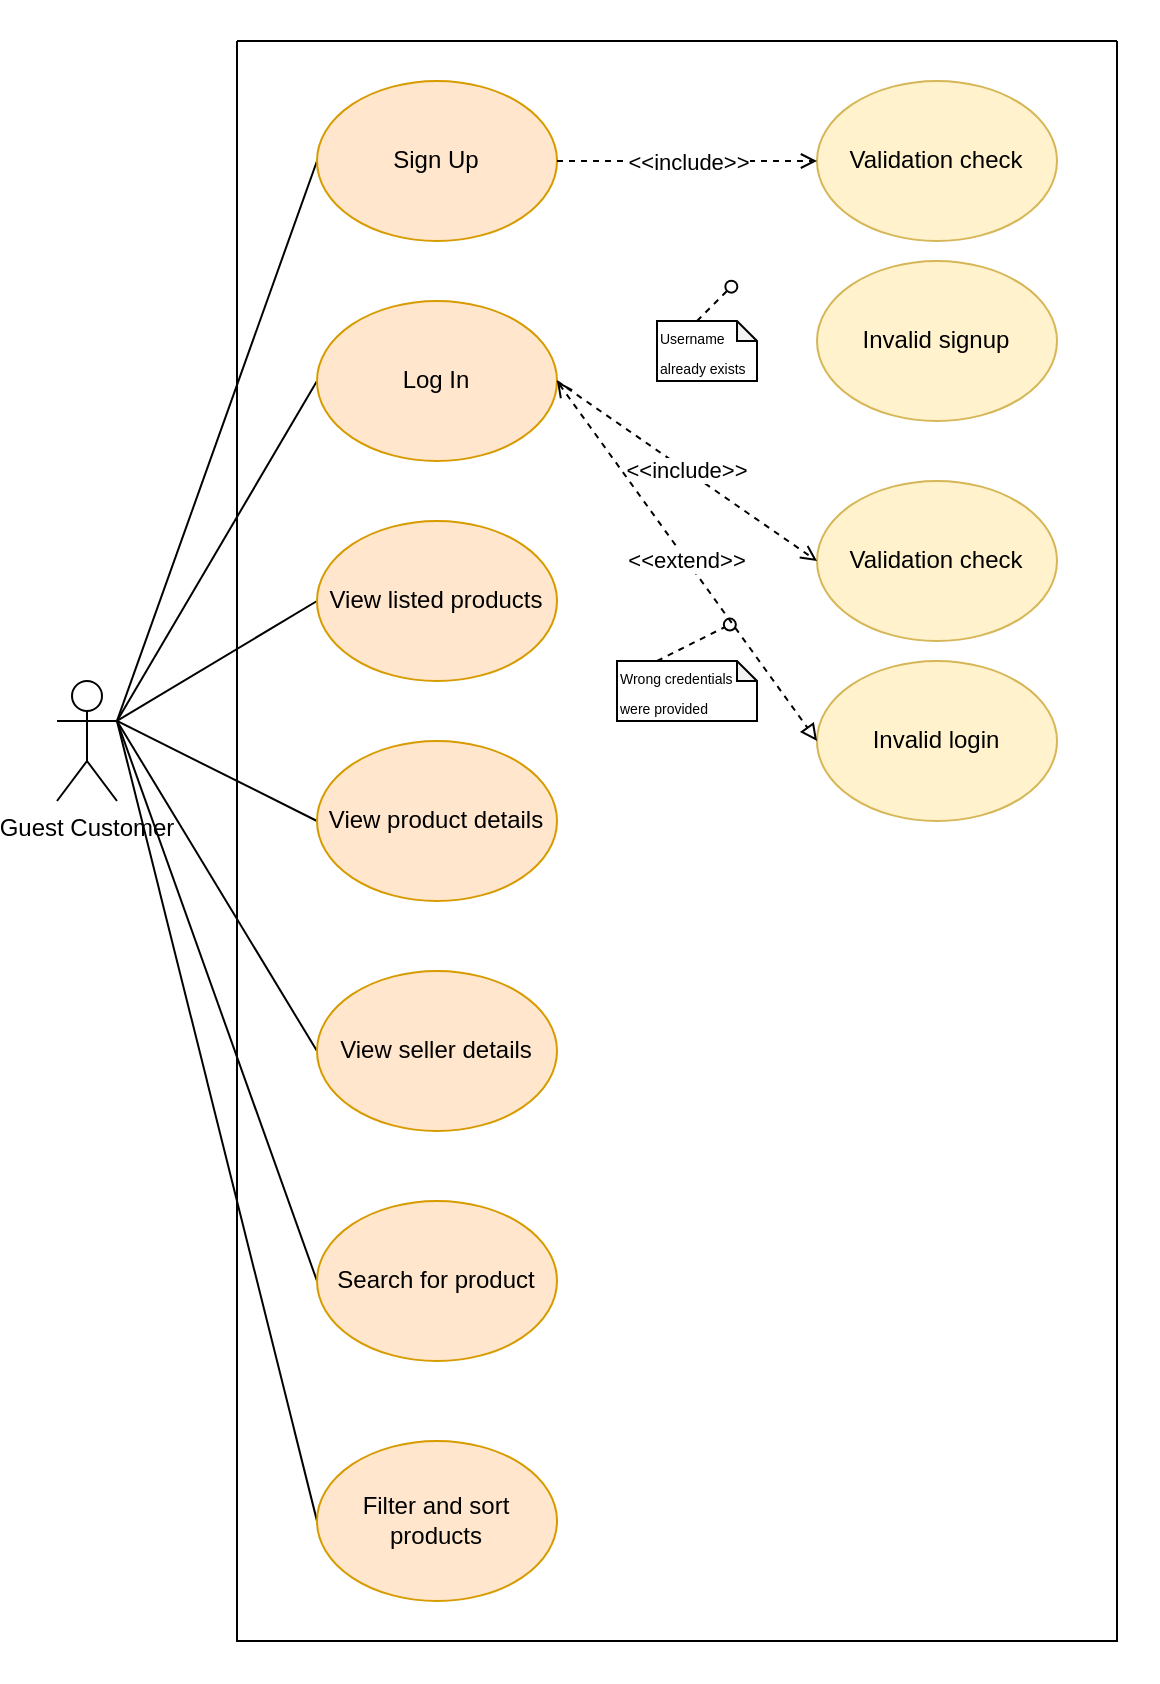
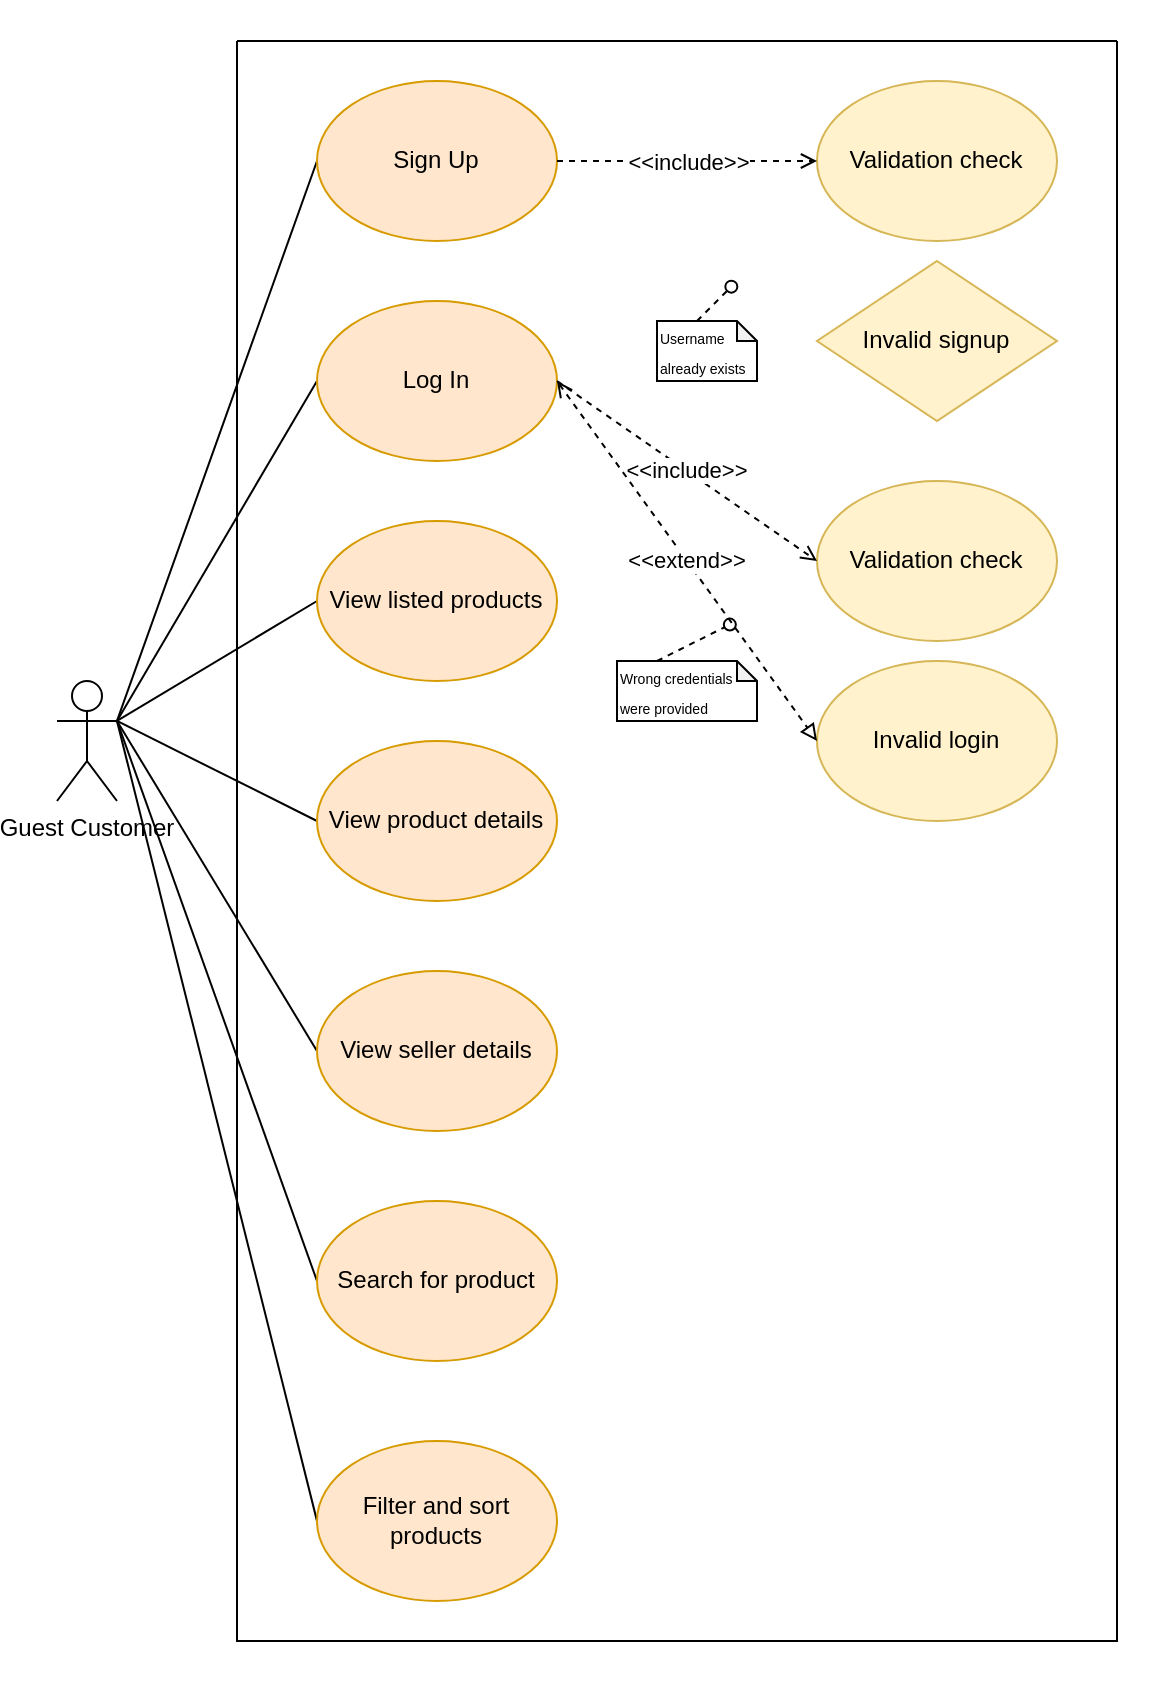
  <mxCell id="0" />
  <mxCell id="1" parent="0" />
  <mxCell id="2" style="rounded=0;orthogonalLoop=1;jettySize=auto;html=1;exitX=1;exitY=0.333;exitDx=0;exitDy=0;exitPerimeter=0;entryX=0;entryY=0.5;entryDx=0;entryDy=0;fontSize=7;startArrow=none;startFill=0;endArrow=none;endFill=0;endSize=2;" parent="1" source="9" target="11" edge="1"><mxGeometry relative="1" as="geometry" /></mxCell>
  <mxCell id="3" style="edgeStyle=none;shape=connector;rounded=0;orthogonalLoop=1;jettySize=auto;html=1;exitX=1;exitY=0.333;exitDx=0;exitDy=0;exitPerimeter=0;entryX=0;entryY=0.5;entryDx=0;entryDy=0;labelBackgroundColor=default;fontFamily=Helvetica;fontSize=7;fontColor=default;startArrow=none;startFill=0;endArrow=none;endFill=0;endSize=2;strokeColor=default;" parent="1" source="9" target="12" edge="1"><mxGeometry relative="1" as="geometry" /></mxCell>
  <mxCell id="4" style="edgeStyle=none;shape=connector;rounded=0;orthogonalLoop=1;jettySize=auto;html=1;exitX=1;exitY=0.333;exitDx=0;exitDy=0;exitPerimeter=0;entryX=0;entryY=0.5;entryDx=0;entryDy=0;labelBackgroundColor=default;fontFamily=Helvetica;fontSize=7;fontColor=default;startArrow=none;startFill=0;endArrow=none;endFill=0;endSize=2;strokeColor=default;" parent="1" source="9" target="13" edge="1"><mxGeometry relative="1" as="geometry" /></mxCell>
  <mxCell id="5" style="edgeStyle=none;shape=connector;rounded=0;orthogonalLoop=1;jettySize=auto;html=1;exitX=1;exitY=0.333;exitDx=0;exitDy=0;exitPerimeter=0;labelBackgroundColor=default;fontFamily=Helvetica;fontSize=7;fontColor=default;startArrow=none;startFill=0;endArrow=none;endFill=0;endSize=2;strokeColor=default;entryX=0;entryY=0.5;entryDx=0;entryDy=0;" parent="1" source="9" target="14" edge="1"><mxGeometry relative="1" as="geometry" /></mxCell>
  <mxCell id="6" style="edgeStyle=none;shape=connector;rounded=0;orthogonalLoop=1;jettySize=auto;html=1;exitX=1;exitY=0.333;exitDx=0;exitDy=0;exitPerimeter=0;entryX=0;entryY=0.5;entryDx=0;entryDy=0;labelBackgroundColor=default;fontFamily=Helvetica;fontSize=7;fontColor=default;startArrow=none;startFill=0;endArrow=none;endFill=0;endSize=2;strokeColor=default;" parent="1" source="9" target="15" edge="1"><mxGeometry relative="1" as="geometry" /></mxCell>
  <mxCell id="7" style="edgeStyle=none;shape=connector;rounded=0;orthogonalLoop=1;jettySize=auto;html=1;exitX=1;exitY=0.333;exitDx=0;exitDy=0;exitPerimeter=0;entryX=0;entryY=0.5;entryDx=0;entryDy=0;labelBackgroundColor=default;fontFamily=Helvetica;fontSize=7;fontColor=default;startArrow=none;startFill=0;endArrow=none;endFill=0;endSize=2;strokeColor=default;" parent="1" source="9" target="16" edge="1"><mxGeometry relative="1" as="geometry" /></mxCell>
  <mxCell id="8" style="edgeStyle=none;shape=connector;rounded=0;orthogonalLoop=1;jettySize=auto;html=1;exitX=1;exitY=0.333;exitDx=0;exitDy=0;exitPerimeter=0;entryX=0;entryY=0.5;entryDx=0;entryDy=0;labelBackgroundColor=default;fontFamily=Helvetica;fontSize=7;fontColor=default;startArrow=none;startFill=0;endArrow=none;endFill=0;endSize=2;strokeColor=default;" parent="1" source="9" target="17" edge="1"><mxGeometry relative="1" as="geometry" /></mxCell>
  <mxCell id="9" value="Guest Customer" style="shape=umlActor;verticalLabelPosition=bottom;verticalAlign=top;html=1;outlineConnect=0;" parent="1" vertex="1"><mxGeometry x="20" y="340" width="30" height="60" as="geometry" /></mxCell>
  <mxCell id="10" value="" style="swimlane;startSize=0;" parent="1" vertex="1"><mxGeometry x="110" y="20" width="440" height="800" as="geometry" /></mxCell>
  <mxCell id="11" value="Sign Up" style="ellipse;whiteSpace=wrap;html=1;fillColor=#ffe6cc;strokeColor=#d79b00;" parent="10" vertex="1"><mxGeometry x="40" y="20" width="120" height="80" as="geometry" /></mxCell>
  <mxCell id="12" value="Log In" style="ellipse;whiteSpace=wrap;html=1;fillColor=#ffe6cc;strokeColor=#d79b00;" parent="10" vertex="1"><mxGeometry x="40" y="130" width="120" height="80" as="geometry" /></mxCell>
  <mxCell id="13" value="View listed products" style="ellipse;whiteSpace=wrap;html=1;fillColor=#ffe6cc;strokeColor=#d79b00;" parent="10" vertex="1"><mxGeometry x="40" y="240" width="120" height="80" as="geometry" /></mxCell>
  <mxCell id="14" value="View product details" style="ellipse;whiteSpace=wrap;html=1;fillColor=#ffe6cc;strokeColor=#d79b00;" parent="10" vertex="1"><mxGeometry x="40" y="350" width="120" height="80" as="geometry" /></mxCell>
  <mxCell id="15" value="View seller details" style="ellipse;whiteSpace=wrap;html=1;fillColor=#ffe6cc;strokeColor=#d79b00;" parent="10" vertex="1"><mxGeometry x="40" y="465" width="120" height="80" as="geometry" /></mxCell>
  <mxCell id="16" value="Search for product" style="ellipse;whiteSpace=wrap;html=1;fillColor=#ffe6cc;strokeColor=#d79b00;" parent="10" vertex="1"><mxGeometry x="40" y="580" width="120" height="80" as="geometry" /></mxCell>
  <mxCell id="17" value="Filter and sort products" style="ellipse;whiteSpace=wrap;html=1;fillColor=#ffe6cc;strokeColor=#d79b00;" parent="10" vertex="1"><mxGeometry x="40" y="700" width="120" height="80" as="geometry" /></mxCell>
  <mxCell id="18" value="Validation check" style="ellipse;whiteSpace=wrap;html=1;fillColor=#fff2cc;strokeColor=#d6b656;" parent="10" vertex="1"><mxGeometry x="290" y="20" width="120" height="80" as="geometry" /></mxCell>
  <mxCell id="19" value="Validation check" style="ellipse;whiteSpace=wrap;html=1;fillColor=#fff2cc;strokeColor=#d6b656;" parent="10" vertex="1"><mxGeometry x="290" y="220" width="120" height="80" as="geometry" /></mxCell>
- <mxCell id="20" value="Invalid signup" style="ellipse;whiteSpace=wrap;html=1;fillColor=#fff2cc;strokeColor=#d6b656;" parent="10" vertex="1"><mxGeometry x="290" y="110" width="120" height="80" as="geometry" /></mxCell>
+ <mxCell id="20" value="Invalid signup" style="rhombus;whiteSpace=wrap;html=1;fillColor=#fff2cc;strokeColor=#d6b656;" parent="10" vertex="1"><mxGeometry x="290" y="110" width="120" height="80" as="geometry" /></mxCell>
  <mxCell id="21" value="Invalid login" style="ellipse;whiteSpace=wrap;html=1;fillColor=#fff2cc;strokeColor=#d6b656;" parent="10" vertex="1"><mxGeometry x="290" y="310" width="120" height="80" as="geometry" /></mxCell>
  <mxCell id="22" value="" style="endArrow=open;html=1;rounded=0;dashed=1;endFill=0;exitX=1;exitY=0.5;exitDx=0;exitDy=0;entryX=0;entryY=0.5;entryDx=0;entryDy=0;" parent="10" source="11" target="18" edge="1"><mxGeometry relative="1" as="geometry"><mxPoint x="170" y="70" as="sourcePoint" /><mxPoint x="270" y="70" as="targetPoint" /></mxGeometry></mxCell>
  <mxCell id="23" value="&amp;lt;&amp;lt;include&amp;gt;&amp;gt;" style="edgeLabel;resizable=0;html=1;align=center;verticalAlign=middle;" parent="22" connectable="0" vertex="1"><mxGeometry relative="1" as="geometry" /></mxCell>
  <mxCell id="24" value="" style="endArrow=open;html=1;rounded=0;dashed=1;endFill=0;exitX=1;exitY=0.5;exitDx=0;exitDy=0;entryX=0;entryY=0.5;entryDx=0;entryDy=0;" parent="10" source="12" target="19" edge="1"><mxGeometry relative="1" as="geometry"><mxPoint x="170.0" y="180" as="sourcePoint" /><mxPoint x="300.0" y="180" as="targetPoint" /></mxGeometry></mxCell>
  <mxCell id="25" value="&amp;lt;&amp;lt;include&amp;gt;&amp;gt;" style="edgeLabel;resizable=0;html=1;align=center;verticalAlign=middle;" parent="24" connectable="0" vertex="1"><mxGeometry relative="1" as="geometry" /></mxCell>
  <mxCell id="26" value="" style="endArrow=block;html=1;rounded=0;dashed=1;endFill=0;entryX=0;entryY=0.5;entryDx=0;entryDy=0;startArrow=open;startFill=0;exitX=1;exitY=0.5;exitDx=0;exitDy=0;" parent="10" source="12" target="21" edge="1"><mxGeometry relative="1" as="geometry"><mxPoint x="160" y="170" as="sourcePoint" /><mxPoint x="280.0" y="330" as="targetPoint" /></mxGeometry></mxCell>
  <mxCell id="27" value="&amp;lt;&amp;lt;extend&amp;gt;&amp;gt;" style="edgeLabel;resizable=0;html=1;align=center;verticalAlign=middle;" parent="26" connectable="0" vertex="1"><mxGeometry relative="1" as="geometry" /></mxCell>
  <mxCell id="28" value="&lt;font style=&quot;font-size: 7px&quot;&gt;Username already exists&lt;/font&gt;" style="shape=note;whiteSpace=wrap;html=1;backgroundOutline=1;darkOpacity=0.05;size=10;align=left;" parent="10" vertex="1"><mxGeometry x="210" y="140" width="50" height="30" as="geometry" /></mxCell>
  <mxCell id="29" value="" style="endArrow=circle;dashed=1;html=1;rounded=0;fontSize=7;endFill=0;endSize=2;exitX=0;exitY=0;exitDx=20;exitDy=0;exitPerimeter=0;" parent="10" source="28" edge="1"><mxGeometry width="50" height="50" relative="1" as="geometry"><mxPoint x="260" y="230" as="sourcePoint" /><mxPoint x="250" y="120" as="targetPoint" /></mxGeometry></mxCell>
  <mxCell id="30" value="&lt;font style=&quot;font-size: 7px&quot;&gt;Wrong credentials were provided&lt;/font&gt;" style="shape=note;whiteSpace=wrap;html=1;backgroundOutline=1;darkOpacity=0.05;size=10;align=left;" parent="10" vertex="1"><mxGeometry x="190" y="310" width="70" height="30" as="geometry" /></mxCell>
  <mxCell id="31" value="" style="endArrow=circle;dashed=1;html=1;rounded=0;fontSize=7;endFill=0;endSize=2;exitX=0;exitY=0;exitDx=20;exitDy=0;exitPerimeter=0;" parent="10" source="30" edge="1"><mxGeometry width="50" height="50" relative="1" as="geometry"><mxPoint x="100" y="360" as="sourcePoint" /><mxPoint x="250" y="290" as="targetPoint" /></mxGeometry></mxCell>
